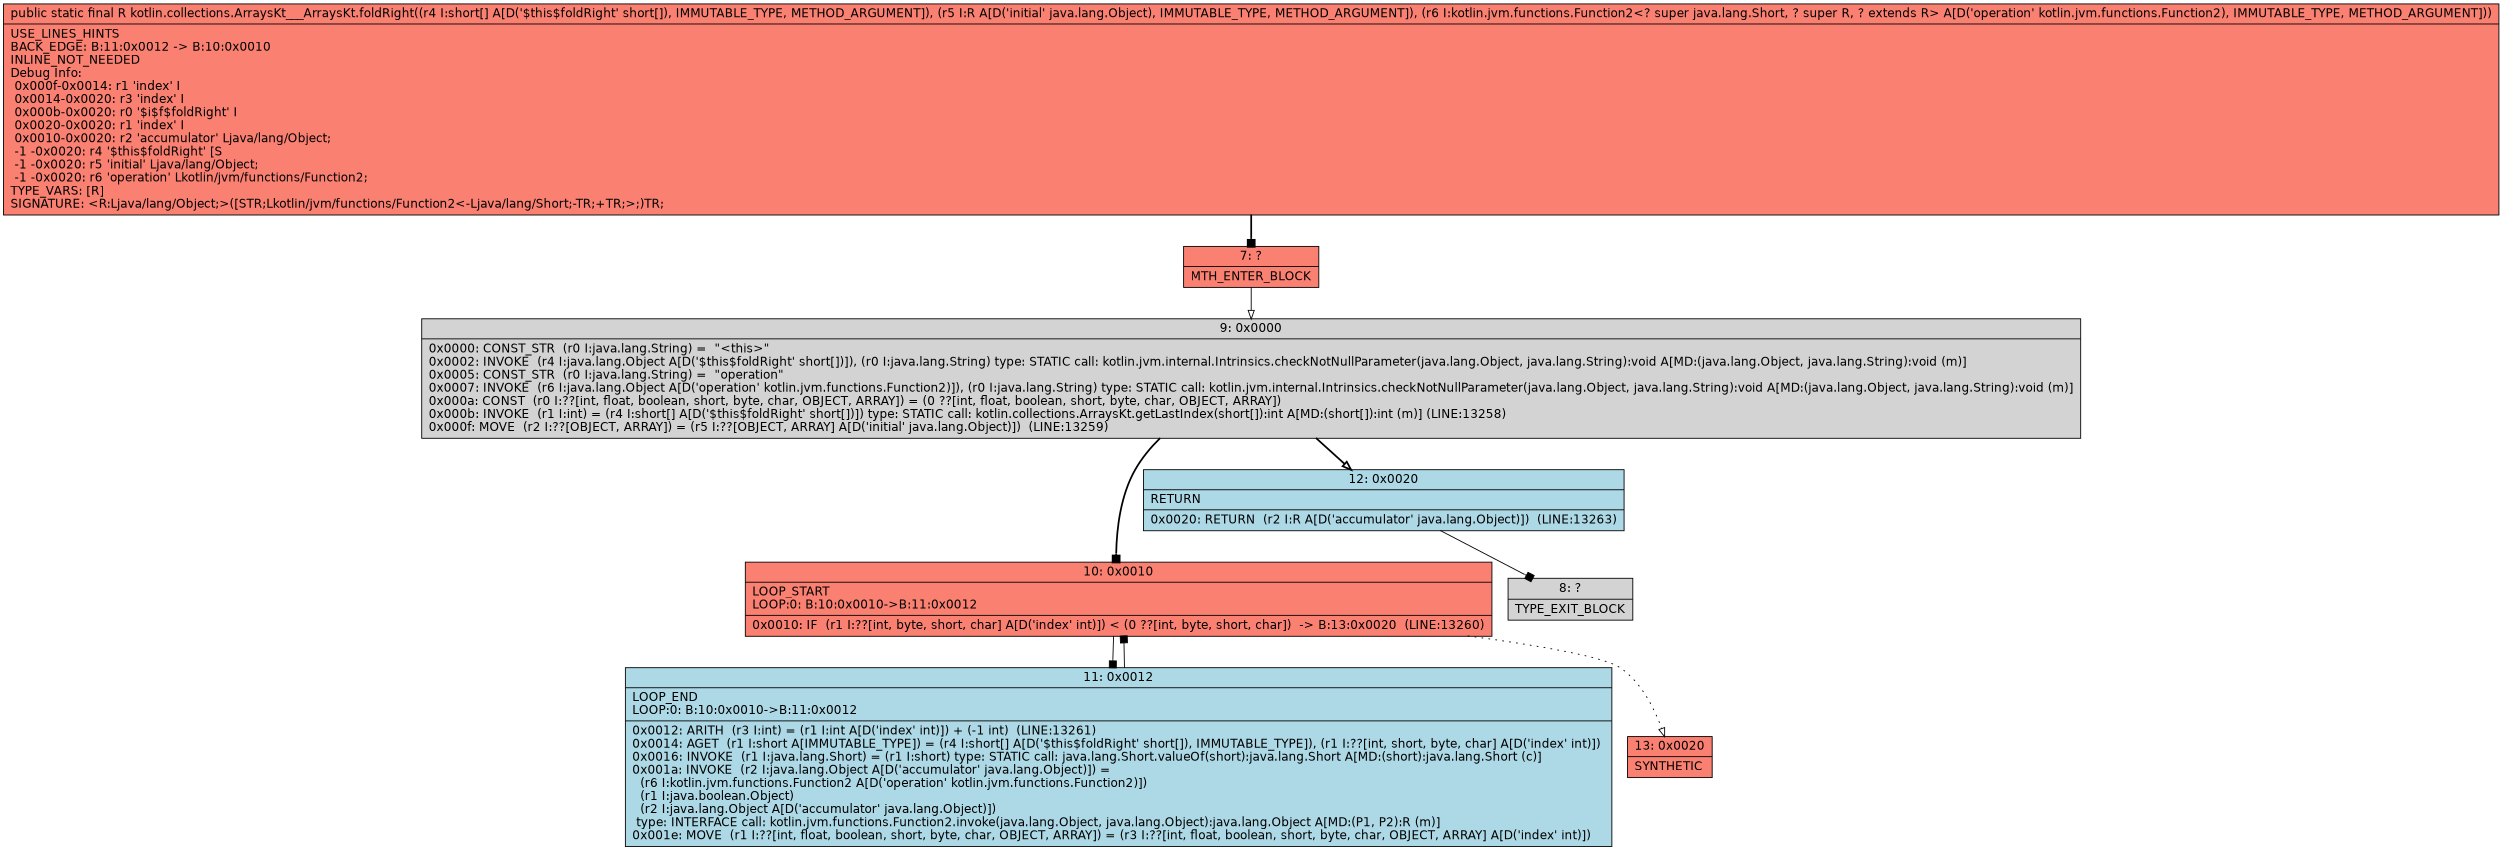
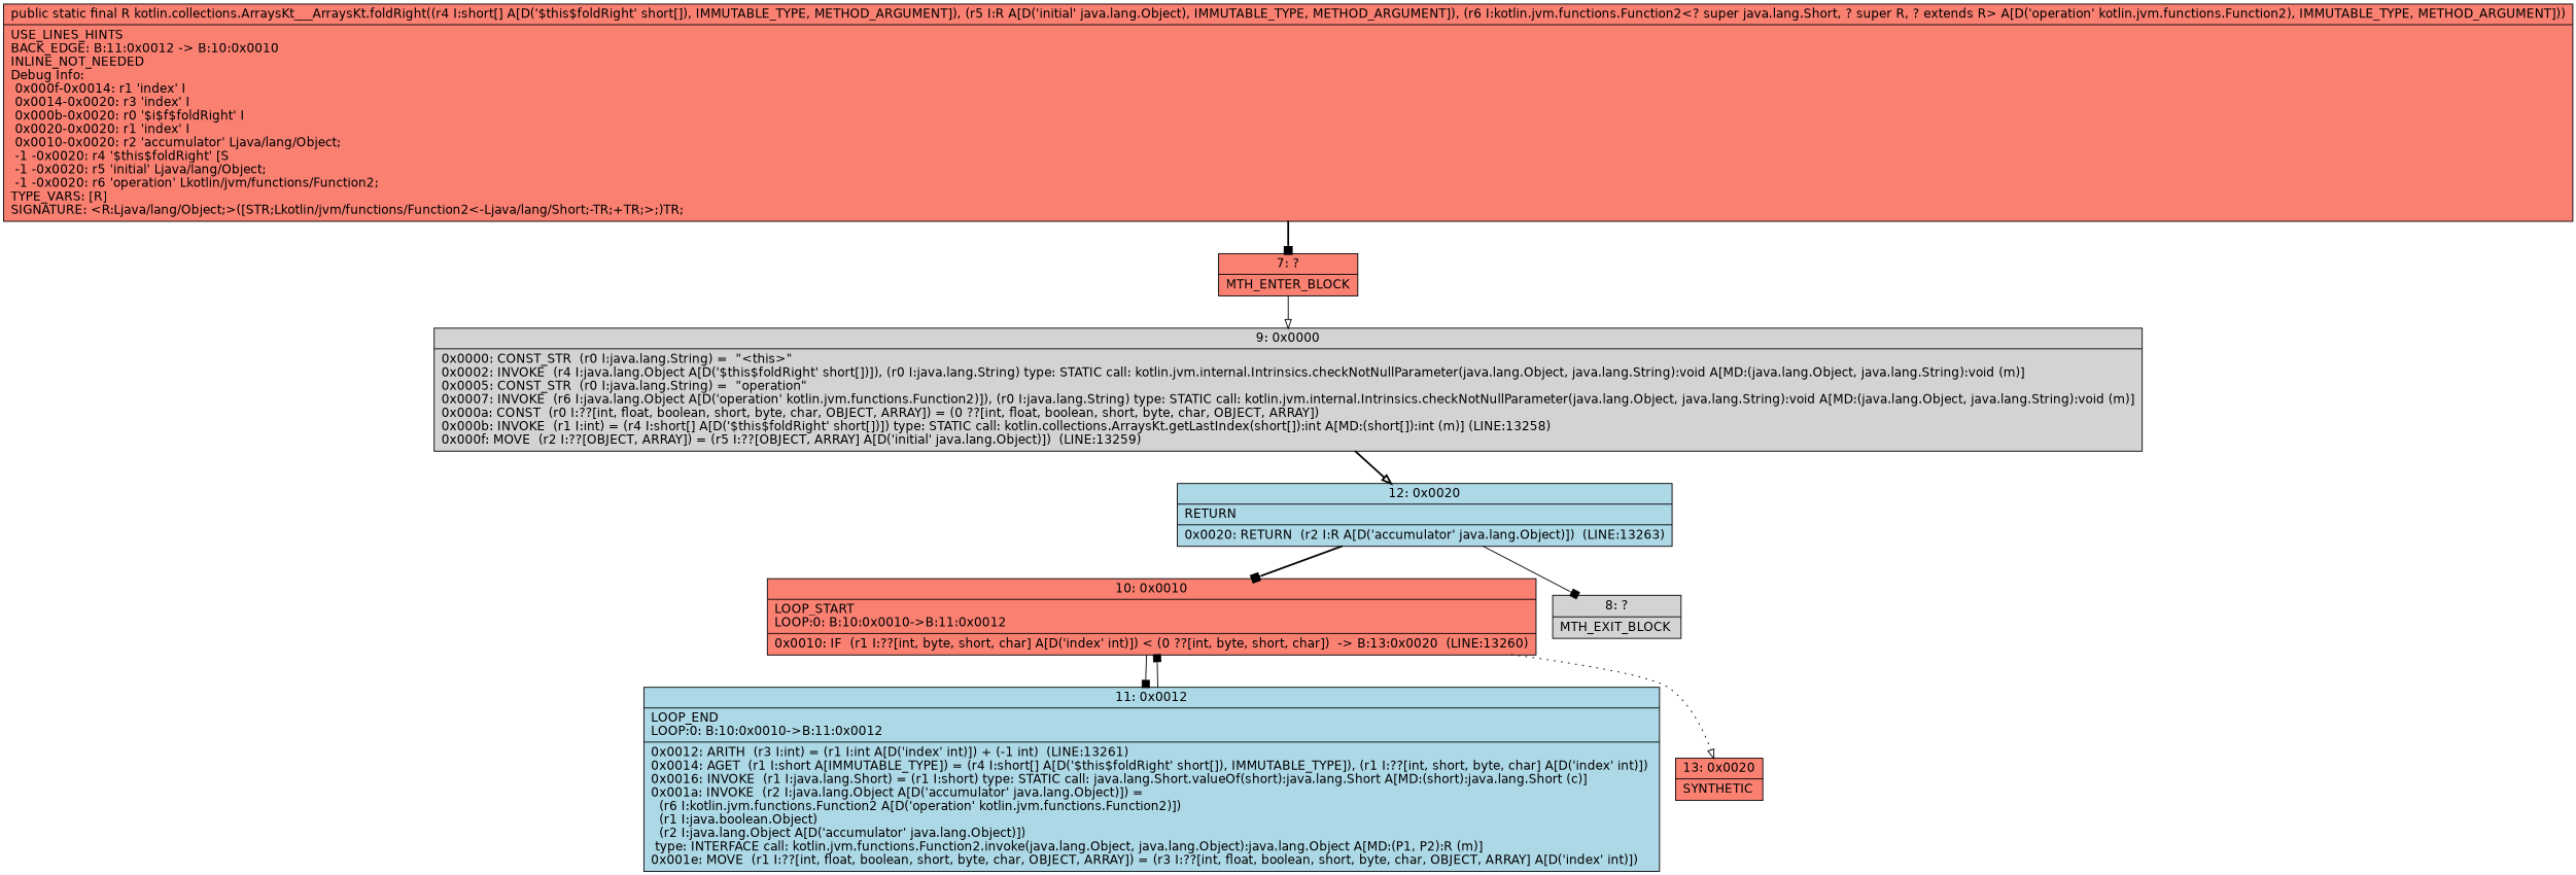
  digraph {
    fontname="DejaVu Sans"
    node [fillcolor=salmon fontname="DejaVu Sans" shape=record style=filled]
    edge [arrowhead=box fontname="DejaVu Sans" style=solid]
    n1 [label="{7\:\ ?|MTH_ENTER_BLOCK\l}"]
    n2 [fillcolor=lightgrey label="{9\:\ 0x0000|0x0000: CONST_STR  (r0 I:java.lang.String) =  \"\<this\>\" \l0x0002: INVOKE  (r4 I:java.lang.Object A[D('$this$foldRight' short[])]), (r0 I:java.lang.String) type: STATIC call: kotlin.jvm.internal.Intrinsics.checkNotNullParameter(java.lang.Object, java.lang.String):void A[MD:(java.lang.Object, java.lang.String):void (m)]\l0x0005: CONST_STR  (r0 I:java.lang.String) =  \"operation\" \l0x0007: INVOKE  (r6 I:java.lang.Object A[D('operation' kotlin.jvm.functions.Function2)]), (r0 I:java.lang.String) type: STATIC call: kotlin.jvm.internal.Intrinsics.checkNotNullParameter(java.lang.Object, java.lang.String):void A[MD:(java.lang.Object, java.lang.String):void (m)]\l0x000a: CONST  (r0 I:??[int, float, boolean, short, byte, char, OBJECT, ARRAY]) = (0 ??[int, float, boolean, short, byte, char, OBJECT, ARRAY]) \l0x000b: INVOKE  (r1 I:int) = (r4 I:short[] A[D('$this$foldRight' short[])]) type: STATIC call: kotlin.collections.ArraysKt.getLastIndex(short[]):int A[MD:(short[]):int (m)] (LINE:13258)\l0x000f: MOVE  (r2 I:??[OBJECT, ARRAY]) = (r5 I:??[OBJECT, ARRAY] A[D('initial' java.lang.Object)])  (LINE:13259)\l}"]
    n3 [label="{10\:\ 0x0010|LOOP_START\lLOOP:0: B:10:0x0010\-\>B:11:0x0012\l|0x0010: IF  (r1 I:??[int, byte, short, char] A[D('index' int)]) \< (0 ??[int, byte, short, char])  \-\> B:13:0x0020  (LINE:13260)\l}"]
    n4 [fillcolor=lightblue label="{12\:\ 0x0020|RETURN\l|0x0020: RETURN  (r2 I:R A[D('accumulator' java.lang.Object)])  (LINE:13263)\l}"]
    n5 [fillcolor=lightblue label="{11\:\ 0x0012|LOOP_END\lLOOP:0: B:10:0x0010\-\>B:11:0x0012\l|0x0012: ARITH  (r3 I:int) = (r1 I:int A[D('index' int)]) + (\-1 int)  (LINE:13261)\l0x0014: AGET  (r1 I:short A[IMMUTABLE_TYPE]) = (r4 I:short[] A[D('$this$foldRight' short[]), IMMUTABLE_TYPE]), (r1 I:??[int, short, byte, char] A[D('index' int)]) \l0x0016: INVOKE  (r1 I:java.lang.Short) = (r1 I:short) type: STATIC call: java.lang.Short.valueOf(short):java.lang.Short A[MD:(short):java.lang.Short (c)]\l0x001a: INVOKE  (r2 I:java.lang.Object A[D('accumulator' java.lang.Object)]) = \l  (r6 I:kotlin.jvm.functions.Function2 A[D('operation' kotlin.jvm.functions.Function2)])\l  (r1 I:java.boolean.Object)\l  (r2 I:java.lang.Object A[D('accumulator' java.lang.Object)])\l type: INTERFACE call: kotlin.jvm.functions.Function2.invoke(java.lang.Object, java.lang.Object):java.lang.Object A[MD:(P1, P2):R (m)]\l0x001e: MOVE  (r1 I:??[int, float, boolean, short, byte, char, OBJECT, ARRAY]) = (r3 I:??[int, float, boolean, short, byte, char, OBJECT, ARRAY] A[D('index' int)]) \l}"]
    n6 [label="{13\:\ 0x0020|SYNTHETIC\l}"]
-   n7 [fillcolor=lightgrey label="{8\:\ ?|TYPE_EXIT_BLOCK\l}"]
+   n7 [fillcolor=lightgrey label="{8\:\ ?|MTH_EXIT_BLOCK\l}"]
    n8 [label="{public static final R kotlin.collections.ArraysKt___ArraysKt.foldRight((r4 I:short[] A[D('$this$foldRight' short[]), IMMUTABLE_TYPE, METHOD_ARGUMENT]), (r5 I:R A[D('initial' java.lang.Object), IMMUTABLE_TYPE, METHOD_ARGUMENT]), (r6 I:kotlin.jvm.functions.Function2\<? super java.lang.Short, ? super R, ? extends R\> A[D('operation' kotlin.jvm.functions.Function2), IMMUTABLE_TYPE, METHOD_ARGUMENT]))  | USE_LINES_HINTS\lBACK_EDGE: B:11:0x0012 \-\> B:10:0x0010\lINLINE_NOT_NEEDED\lDebug Info:\l  0x000f\-0x0014: r1 'index' I\l  0x0014\-0x0020: r3 'index' I\l  0x000b\-0x0020: r0 '$i$f$foldRight' I\l  0x0020\-0x0020: r1 'index' I\l  0x0010\-0x0020: r2 'accumulator' Ljava\/lang\/Object;\l  \-1 \-0x0020: r4 '$this$foldRight' [S\l  \-1 \-0x0020: r5 'initial' Ljava\/lang\/Object;\l  \-1 \-0x0020: r6 'operation' Lkotlin\/jvm\/functions\/Function2;\lTYPE_VARS: [R]\lSIGNATURE: \<R:Ljava\/lang\/Object;\>([STR;Lkotlin\/jvm\/functions\/Function2\<\-Ljava\/lang\/Short;\-TR;+TR;\>;)TR;\l}"]
    n1 -> n2 [arrowhead=onormal]
-   n2 -> n3 [style=bold]
+   n4 -> n3 [style=bold]
    n2 -> n4 [arrowhead=onormal style=bold]
    n3 -> n5
    n3 -> n6 [arrowhead=onormal style=dotted]
    n4 -> n7
    n5 -> n3
    n8 -> n1 [style=bold]
  }
